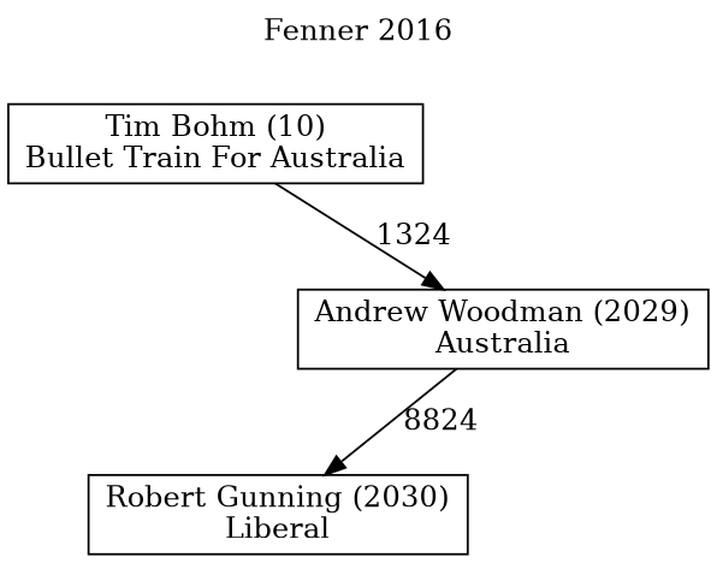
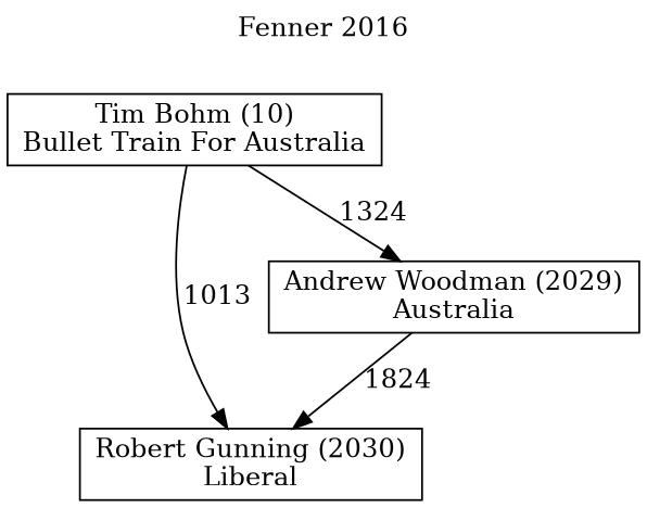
  digraph {
    label="Fenner 2016"
    labelloc=t
    mclimit=10
    node [shape=box]
    n1 [label="Robert Gunning (2030)\nLiberal"]
    n2 [label="Andrew Woodman (2029)\nAustralia"]
    n3 [label="Tim Bohm (10)\nBullet Train For Australia"]
-   n2 -> n1 [label=8824]
+   n2 -> n1 [label=1824]
+   n3 -> n1 [label=1013]
    n3 -> n2 [label=1324]
  }
